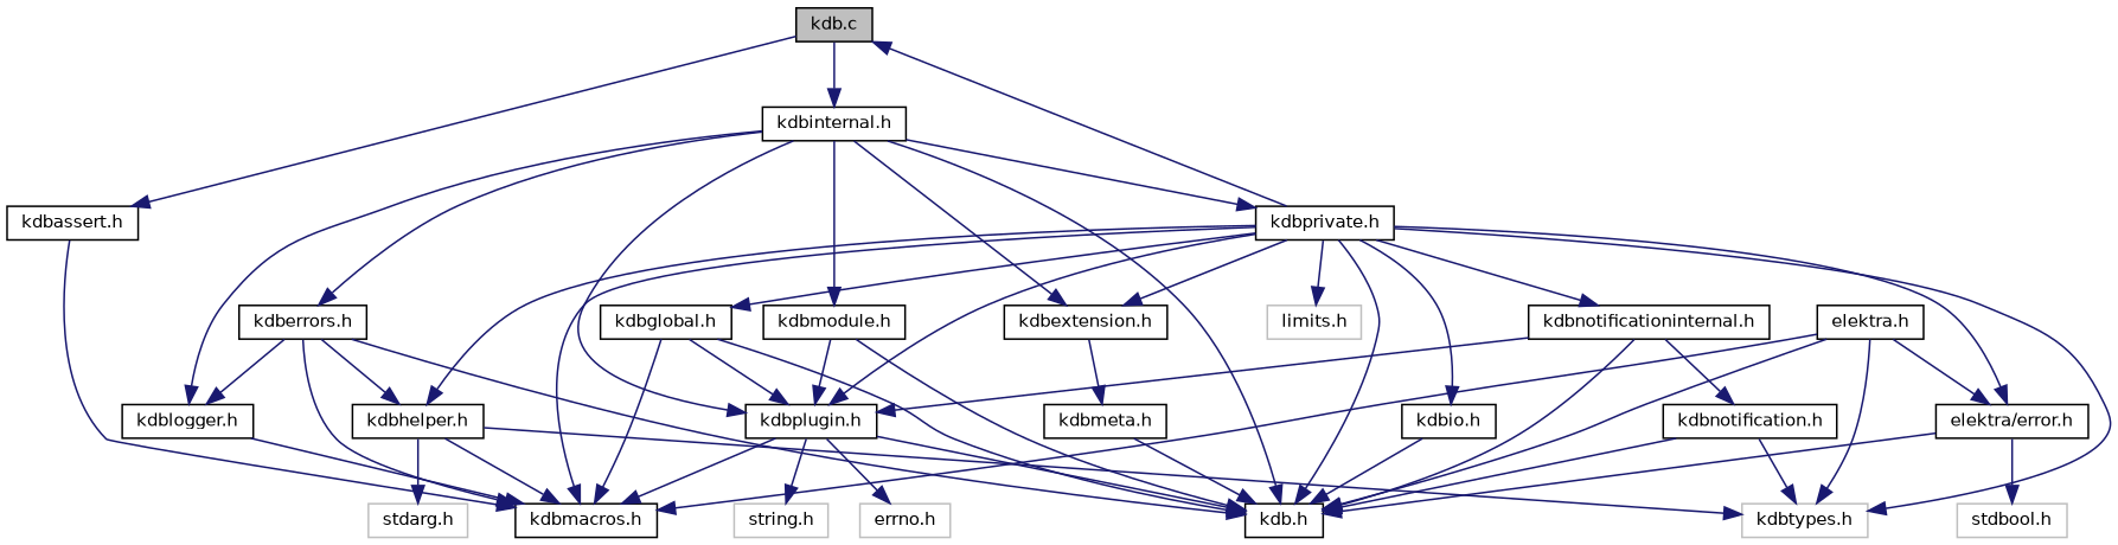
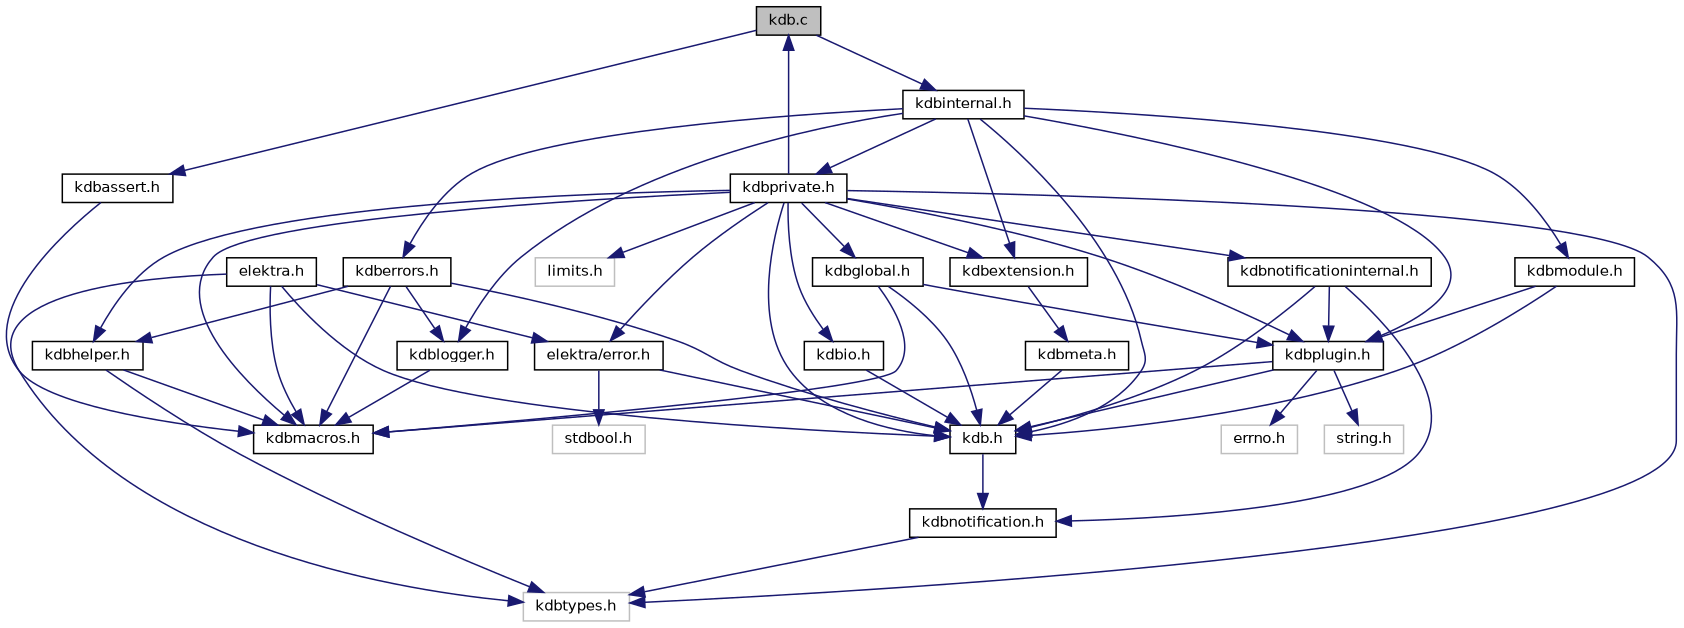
  digraph {
    node [color=black fillcolor=white fontname=Helvetica fontsize=10 shape=record style=filled]
    edge [color=midnightblue fontname=Helvetica fontsize=10 labelfontname=Helvetica labelfontsize=10 style=solid]
    n1 [fillcolor=grey75 fontcolor=black height=0.2 label="kdb.c" width=0.4]
    n2 [height=0.2 label="kdbassert.h" width=0.4]
    n3 [height=0.2 label="kdbinternal.h" width=0.4]
    n4 [height=0.2 label="kdbmacros.h" width=0.4]
    n5 [height=0.2 label="kdb.h" width=0.4]
    n6 [height=0.2 label="kdberrors.h" width=0.4]
    n7 [height=0.2 label="kdblogger.h" width=0.4]
    n8 [height=0.2 label="kdbextension.h" width=0.4]
    n9 [height=0.2 label="kdbmodule.h" width=0.4]
    n10 [height=0.2 label="kdbplugin.h" width=0.4]
    n11 [height=0.2 label="kdbprivate.h" width=0.4]
    n12 [height=0.2 label="kdbhelper.h" width=0.4]
    n13 [height=0.2 label="kdbmeta.h" width=0.4]
    n14 [color=grey75 height=0.2 label="errno.h" width=0.4]
    n15 [color=grey75 height=0.2 label="string.h" width=0.4]
    n16 [color=grey75 height=0.2 label="kdbtypes.h" width=0.4]
    n17 [height=0.2 label="elektra/error.h" width=0.4]
    n18 [height=0.2 label="kdbio.h" width=0.4]
    n19 [height=0.2 label="kdbnotificationinternal.h" width=0.4]
    n20 [height=0.2 label="kdbglobal.h" width=0.4]
    n21 [color=grey75 height=0.2 label="limits.h" width=0.4]
-   n22 [color=grey75 height=0.2 label="stdarg.h" width=0.4]
    n23 [height=0.2 label="elektra.h" width=0.4]
    n24 [color=grey75 height=0.2 label="stdbool.h" width=0.4]
    n25 [height=0.2 label="kdbnotification.h" width=0.4]
    n1 -> n2
    n1 -> n3
    n2 -> n4
    n3 -> n5
    n3 -> n6
    n3 -> n7
    n3 -> n8
    n3 -> n9
    n3 -> n10
    n3 -> n11
    n6 -> n4
    n6 -> n5
    n6 -> n7
    n6 -> n12
    n7 -> n4
    n8 -> n13
    n9 -> n5
    n9 -> n10
    n10 -> n4
    n10 -> n5
    n10 -> n14
    n10 -> n15
    n11 -> n1
    n11 -> n4
    n11 -> n5
    n11 -> n8
    n11 -> n10
    n11 -> n12
    n11 -> n16
    n11 -> n17
    n11 -> n18
    n11 -> n19
    n11 -> n20
    n11 -> n21
    n12 -> n4
    n12 -> n16
-   n12 -> n22
    n13 -> n5
    n17 -> n5
    n17 -> n24
    n18 -> n5
    n19 -> n5
    n19 -> n10
    n19 -> n25
    n20 -> n4
    n20 -> n5
    n20 -> n10
    n23 -> n4
    n23 -> n5
    n23 -> n16
    n23 -> n17
-   n25 -> n5
+   n5 -> n25
    n25 -> n16
  }
